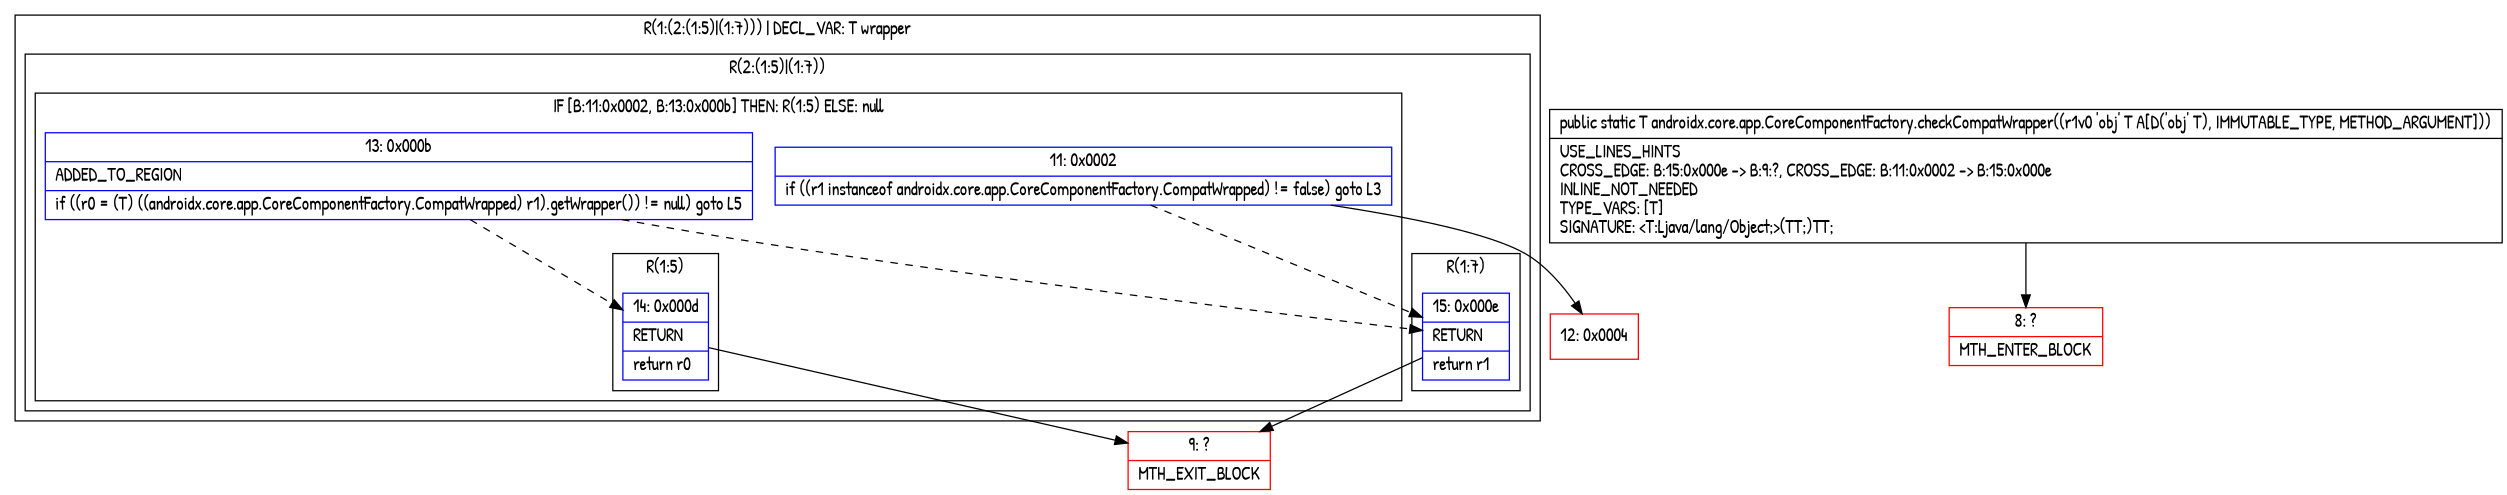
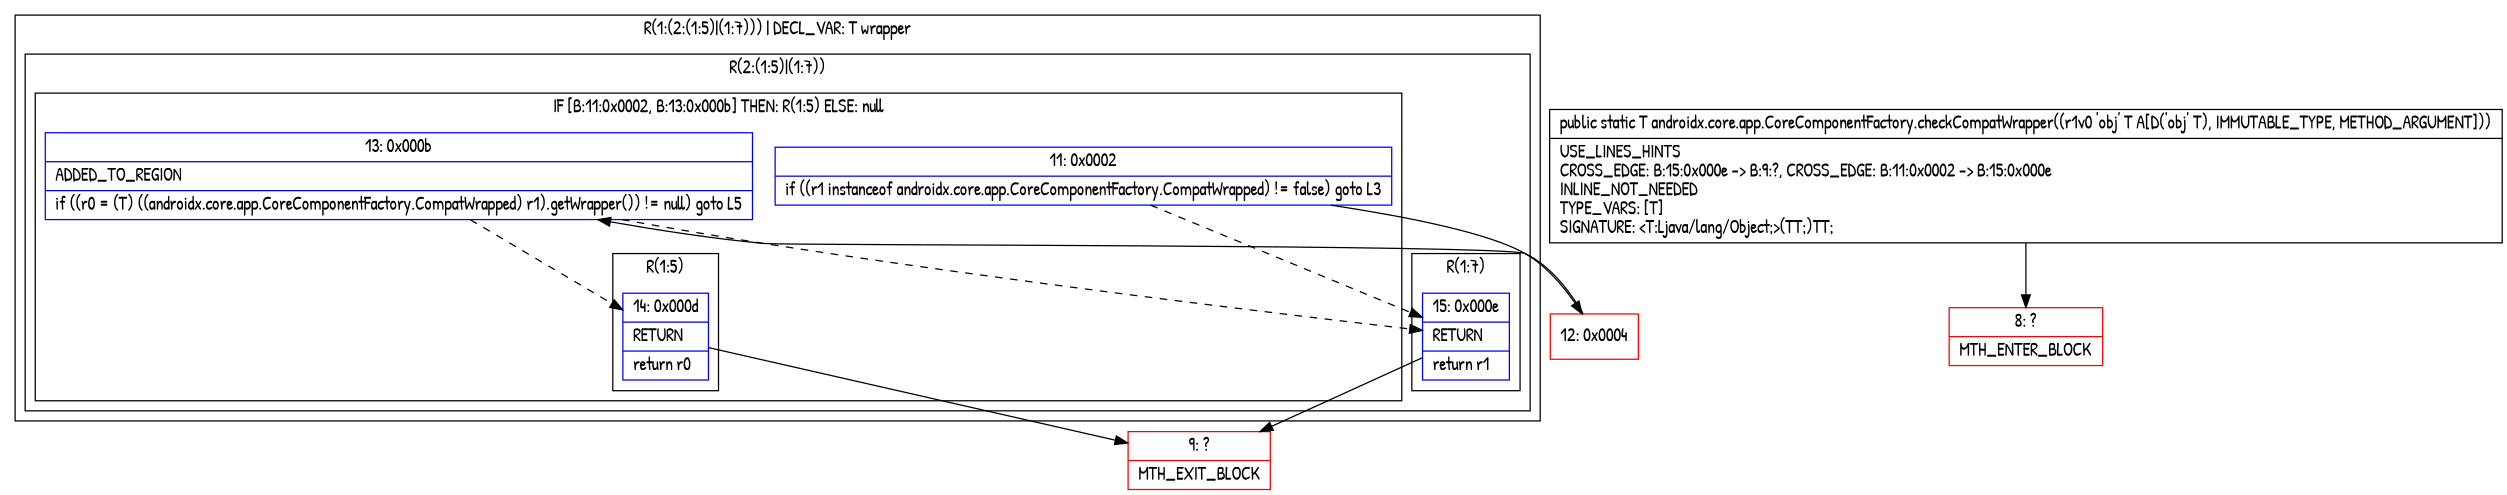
  digraph {
    fontname="Patrick Hand"
    node [color=blue fontname="Patrick Hand" shape=record]
    edge [fontname="Patrick Hand"]
    n1 [label="{14\:\ 0x000d|RETURN\l|return r0\l}"]
    n2 [label="{11\:\ 0x0002|if ((r1 instanceof androidx.core.app.CoreComponentFactory.CompatWrapped) != false) goto L3\l}"]
    n3 [label="{13\:\ 0x000b|ADDED_TO_REGION\l|if ((r0 = (T) ((androidx.core.app.CoreComponentFactory.CompatWrapped) r1).getWrapper()) != null) goto L5\l}"]
    n4 [label="{15\:\ 0x000e|RETURN\l|return r1\l}"]
    n5 [color=red label="{9\:\ ?|MTH_EXIT_BLOCK\l}"]
    n6 [color=red label="{12\:\ 0x0004}"]
    n7 [color=red label="{8\:\ ?|MTH_ENTER_BLOCK\l}"]
    n8 [label="{public static T androidx.core.app.CoreComponentFactory.checkCompatWrapper((r1v0 'obj' T A[D('obj' T), IMMUTABLE_TYPE, METHOD_ARGUMENT]))  | USE_LINES_HINTS\lCROSS_EDGE: B:15:0x000e \-\> B:9:?, CROSS_EDGE: B:11:0x0002 \-\> B:15:0x000e\lINLINE_NOT_NEEDED\lTYPE_VARS: [T]\lSIGNATURE: \<T:Ljava\/lang\/Object;\>(TT;)TT;\l}" color=""]
    subgraph cluster_1 {
      label="R(1:(2:(1:5)|(1:7))) | DECL_VAR: T wrapper\l"
      subgraph cluster_2 {
        label="R(2:(1:5)|(1:7))"
        subgraph cluster_3 {
          label="IF [B:11:0x0002, B:13:0x000b] THEN: R(1:5) ELSE: null"
          n2
          n3
          subgraph cluster_4 {
            label="R(1:5)"
            n1
          }
        }
        subgraph cluster_5 {
          label="R(1:7)"
          n4
        }
      }
    }
    n1 -> n5
    n2 -> n4 [style=dashed]
    n2 -> n6
    n3 -> n1 [style=dashed]
    n3 -> n4 [style=dashed]
    n4 -> n5
+   n6 -> n3
    n8 -> n7
  }
